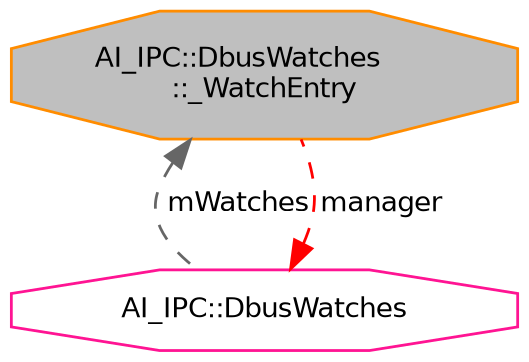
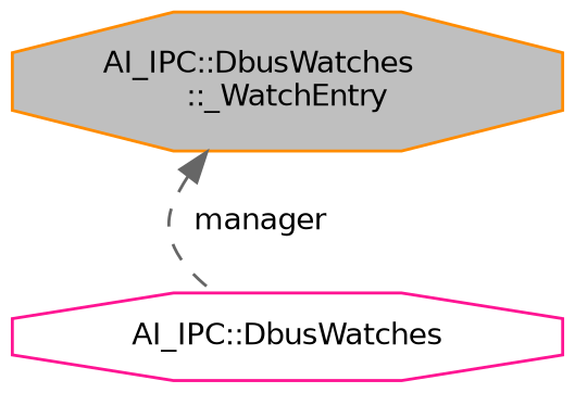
  digraph {
    node [fontname=Helvetica fontsize=10 shape=octagon style=filled]
    edge [dir=back fontname=Helvetica fontsize=10 labelfontname=Helvetica labelfontsize=10 style=dashed]
    n1 [color=darkorange fillcolor=grey75 fontcolor=black height=0.2 label="AI_IPC::DbusWatches\l::_WatchEntry" width=0.4]
    n2 [color=deeppink fillcolor=white height=0.2 label="AI_IPC::DbusWatches" width=0.4]
-   n1 -> n2 [color=gray40 label=" mWatches"]
-   n2 -> n1 [color=red label=" manager"]
+   n1 -> n2 [color=gray40 label=" manager"]
  }
